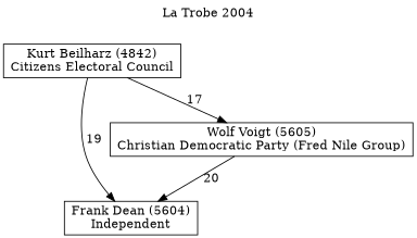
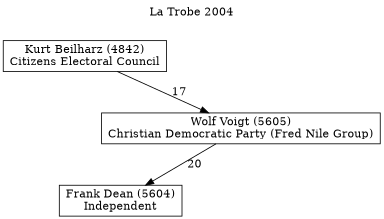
  digraph {
    label="La Trobe 2004"
    labelloc=t
    mclimit=10
    node [shape=box]
    n1 [label="Frank Dean (5604)\nIndependent"]
    n2 [label="Wolf Voigt (5605)\nChristian Democratic Party (Fred Nile Group)"]
    n3 [label="Kurt Beilharz (4842)\nCitizens Electoral Council"]
    n2 -> n1 [label=20]
-   n3 -> n1 [label=19]
    n3 -> n2 [label=17]
  }
